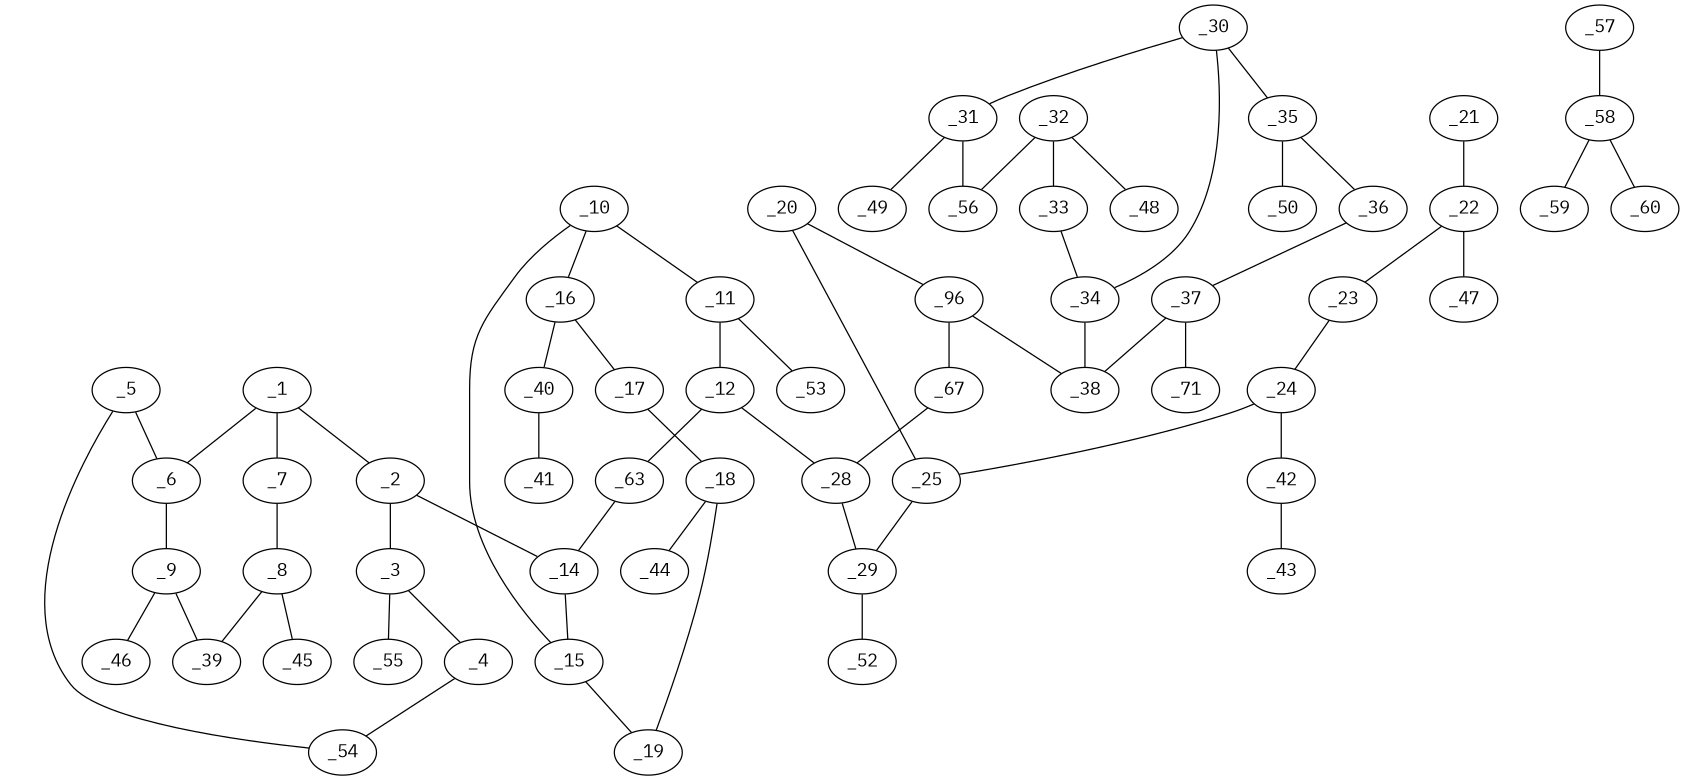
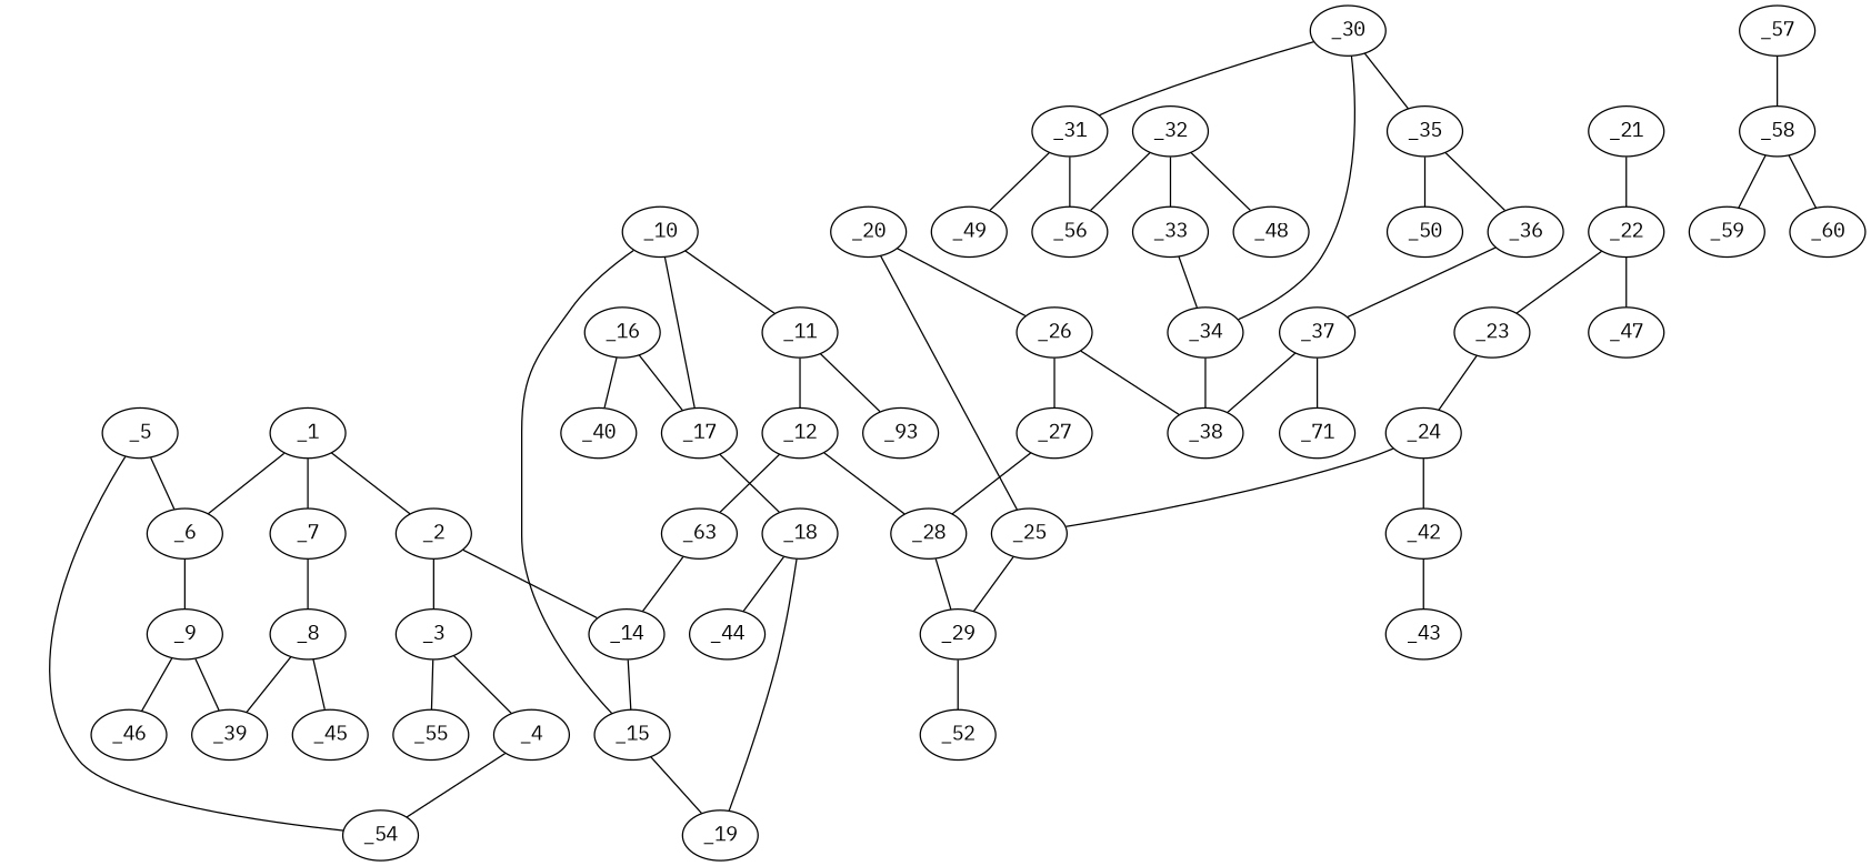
  graph {
    fontname="IBM Plex Mono"
    node [charge=0 chem=1 fontname="IBM Plex Mono" symbol="C  " x=5.4641 y=0.5]
    edge [fontname="IBM Plex Mono" valence=1]
    _1 [x=6.3301 y=-2.5]
    _2 [y=-2]
    _6 [x=6.3301 y=-3.5]
    _7 [x=7.1961 y=-2]
    _3 [x=4.5981 y=-2.5]
    _14 [y=-1]
    _9 [x=7.1961 y=-4]
    _8 [x=8.0622 y=-2.5]
    _4 [x=4.5981 y=-3.5]
    _55 [chem=2 symbol="O  " x=3.732 y=-2]
    _15 [x=4.5981 y=-0.5]
    _39 [chem=4 symbol="N  " x=8.0622 y=-3.5]
    _46 [x=7.1961 y=-5]
    _45 [x=8.9282 y=-2]
    _54 [chem=2 symbol="O  " y=-5]
    _19 [x=3.7321 y=-1]
    _5 [y=-4]
    _10 [x=4.5981]
    _11 [y=1]
    _16 [x=3.7321 y=1]
    _12 [x=6.3301]
-   _53 [chem=2 symbol="O  " y=2]
+   _53 [chem=2 symbol="O  " y=2 label=_93]
    _17 [x=2.866]
    _40 [chem=2 symbol="O  " x=3.7321 y=2]
    n25 [label=_63 x=6.3301 y=-0.5]
    _28 [x=7.1962 y=1]
    _18 [x=2.866 y=-0.5]
-   _41 [x=2.866 y=2.5]
    _29 [x=7.1962 y=2]
    _52 [chem=2 symbol="O  " x=6.3301 y=2.5]
    _44 [x=2 y=-1]
    _20 [x=8.9282 y=2]
    _25 [x=8.0622 y=2.5]
-   _26 [x=8.9282 y=1 label=_96]
+   _26 [x=8.9282 y=1]
    _21 [x=9.7942 y=2.5]
    _22 [x=9.7942 y=3.5]
-   _27 [x=8.0622 label=_67]
+   _27 [x=8.0622]
    _38 [x=9.7942]
    _23 [x=8.9282 y=4]
    _47 [x=10.6603 y=4]
    _24 [x=8.0622 y=3.5]
    _42 [chem=2 symbol="O  " x=7.1962 y=4]
    _43 [x=7.1962 y=5]
    _30 [x=11.5263]
    _31 [x=12.3923 y=1]
    _34 [x=10.6603 y=1]
    _35 [x=11.5263 y=-0.5]
    _49 [x=13.2583]
    _56 [chem=4 symbol="N  " x=12.3923 y=2]
    _36 [x=10.6603 y=-1]
    _50 [chem=2 symbol="O  " x=12.3923 y=-1]
    _37 [x=9.7942 y=-0.5]
    _32 [x=11.5263 y=2.5]
    _33 [x=10.6603 y=2]
    _48 [x=11.5263 y=3.5]
    n56 [chem=2 label=_71 symbol="O  " x=8.9282 y=-1]
    _57 [x=16.9904 y=0.75]
    _58 [x=16.1244 y=0.25]
    _59 [chem=2 symbol="O  " x=15.2583 y=0.75]
    _60 [chem=2 symbol="O  " x=16.1244 y=-0.75]
    _1 -- _2
    _1 -- _6 [valence=2]
    _1 -- _7
    _2 -- _3 [valence=2]
    _2 -- _14
    _6 -- _9
    _7 -- _8
    _3 -- _4
    _3 -- _55
    _14 -- _15 [valence=2]
    _9 -- _39
    _9 -- _46
    _8 -- _39
    _8 -- _45
    _4 -- _54 [valence=2]
    _15 -- _19
    _5 -- _6
    _5 -- _54
    _10 -- _15
    _10 -- _11 [valence=2]
-   _10 -- _16
+   _10 -- _17
    _11 -- _12
    _11 -- _53
    _16 -- _17 [valence=2]
    _16 -- _40
    _12 -- n25 [valence=2]
    _12 -- _28
    _17 -- _18
-   _40 -- _41
    n25 -- _14
    _28 -- _29
    _18 -- _19 [valence=2]
    _18 -- _44
    _29 -- _52
    _20 -- _25
    _20 -- _26 [valence=2]
    _25 -- _29 [valence=2]
    _26 -- _27
    _26 -- _38
    _21 -- _22 [valence=2]
    _22 -- _23
    _22 -- _47
    _27 -- _28 [valence=2]
    _23 -- _24 [valence=2]
    _24 -- _25
    _24 -- _42
    _42 -- _43
    _30 -- _31
    _30 -- _34
    _30 -- _35 [valence=2]
    _31 -- _49
    _31 -- _56
    _34 -- _38 [valence=2]
    _35 -- _36
    _35 -- _50
    _36 -- _37 [valence=2]
    _37 -- _38
    _37 -- n56
    _32 -- _56
    _32 -- _33
    _32 -- _48
    _33 -- _34
    _57 -- _58
    _58 -- _59 [valence=2]
    _58 -- _60
  }
